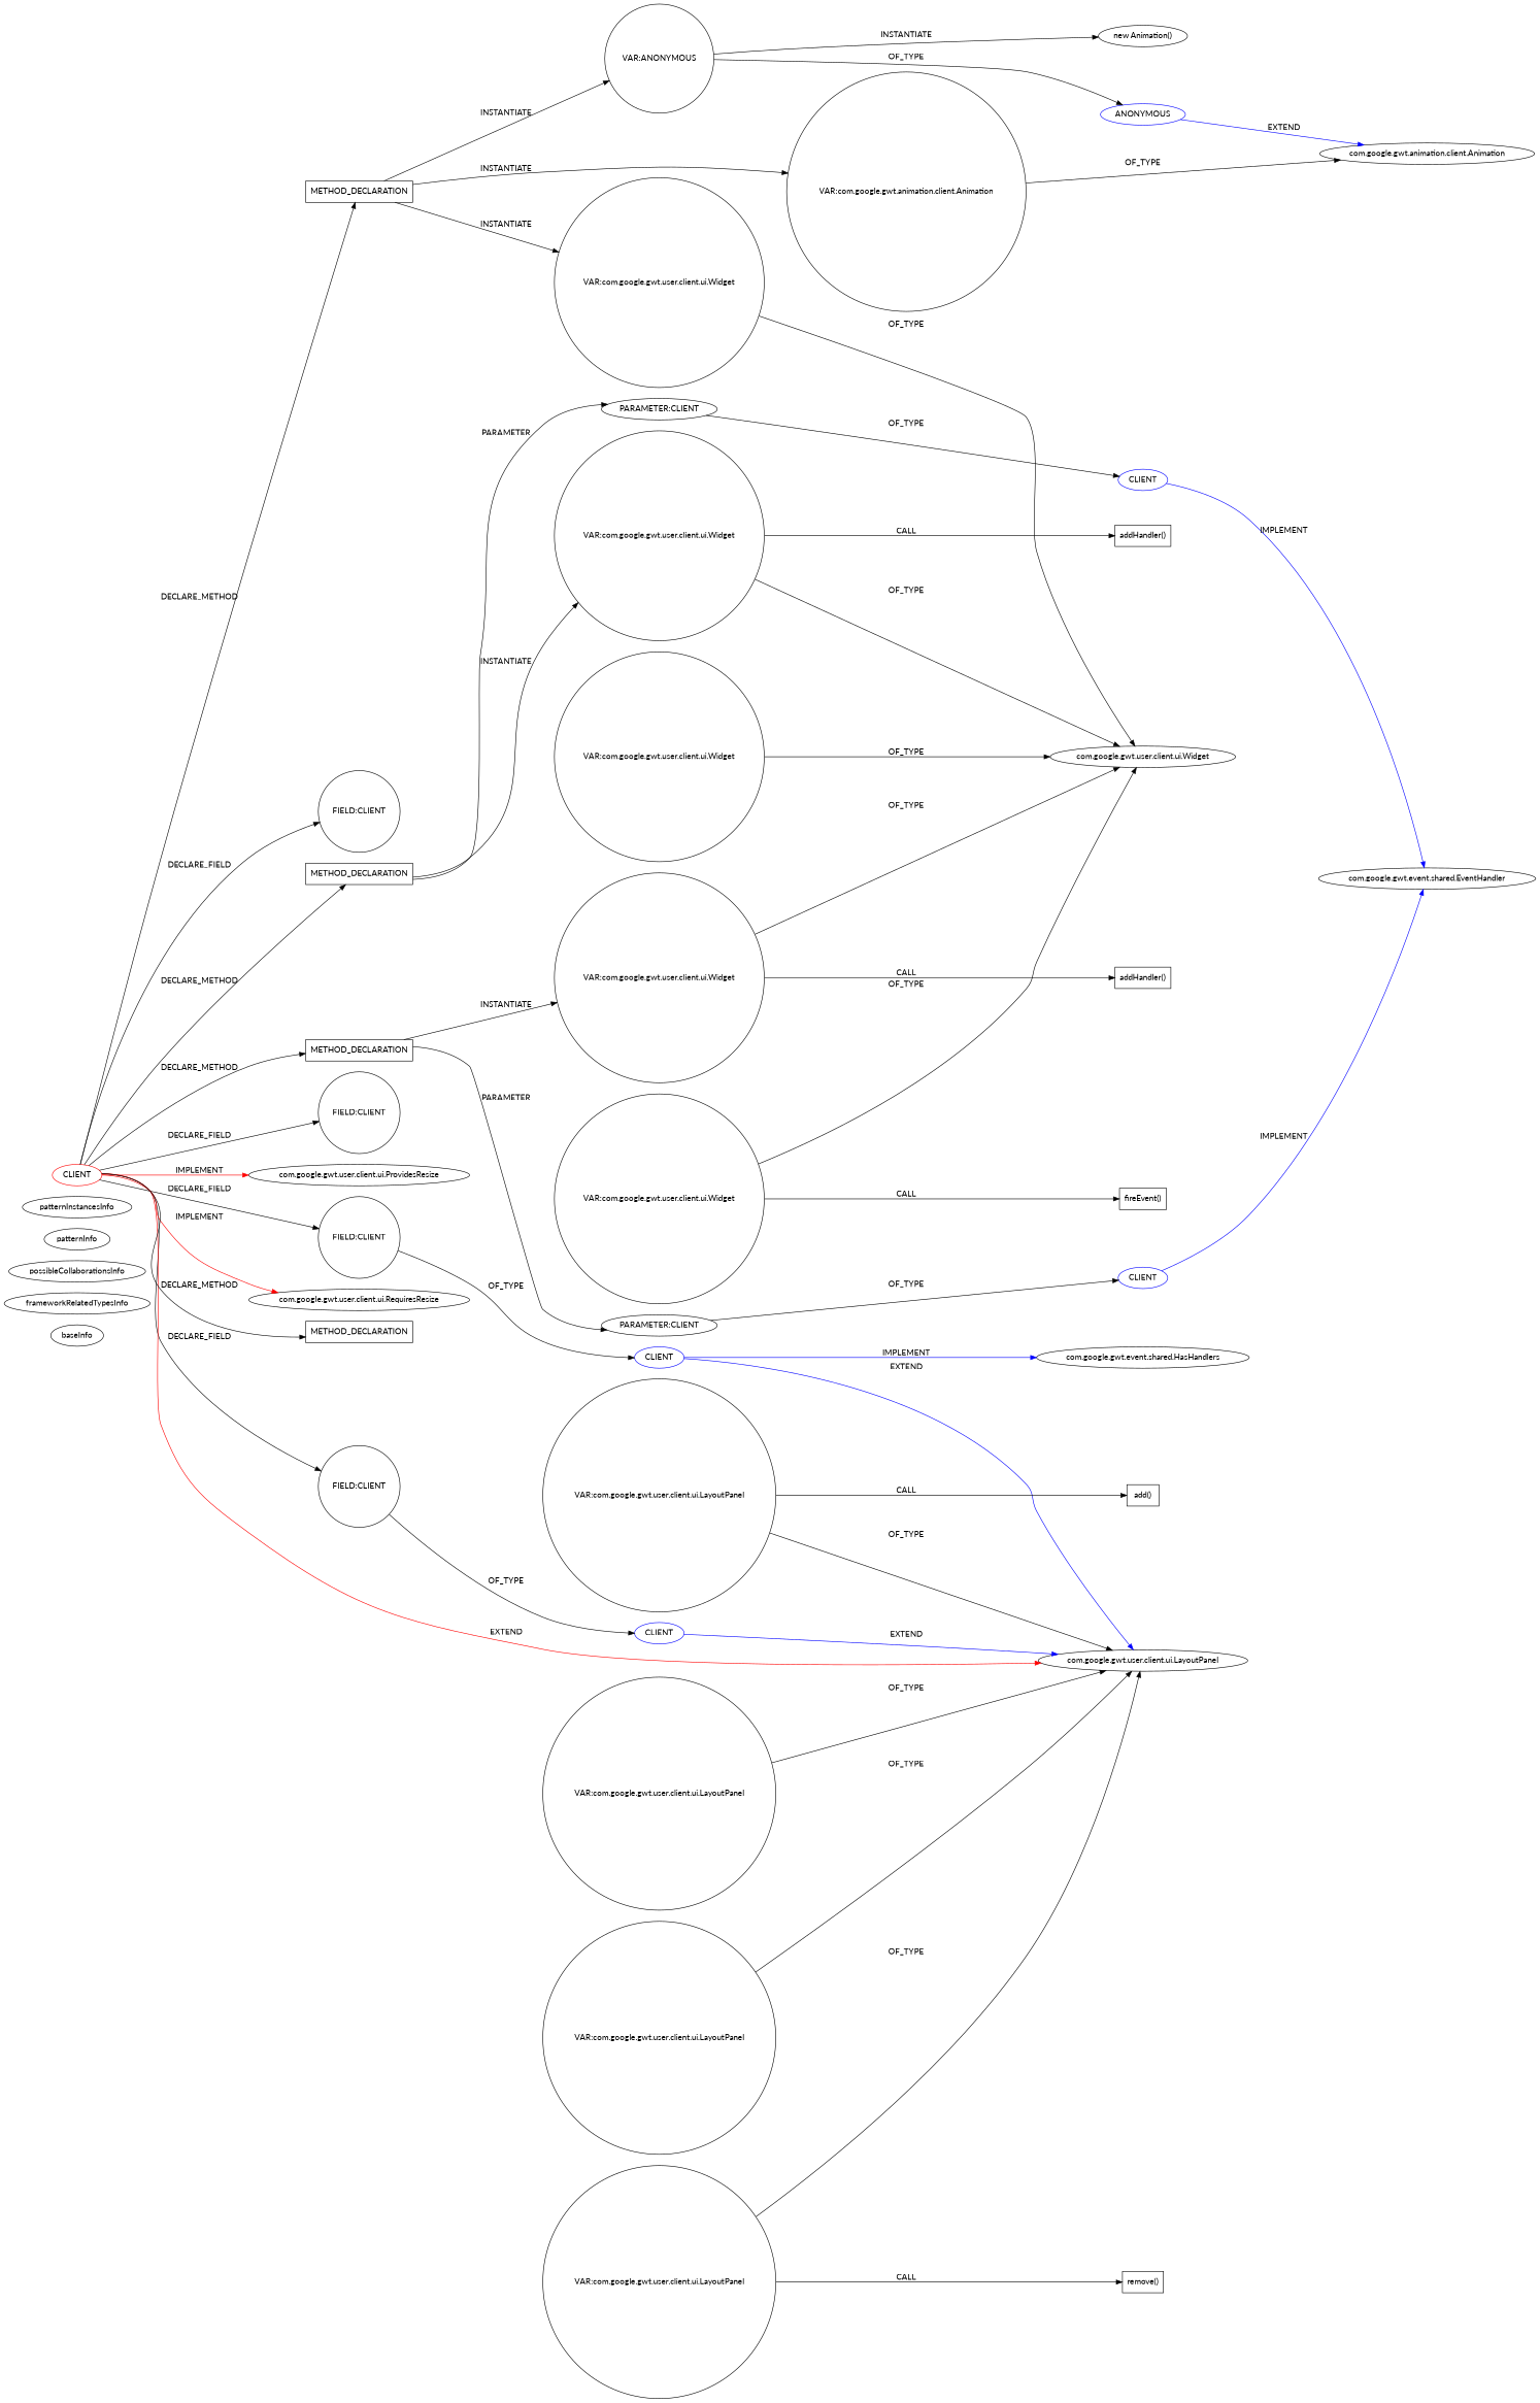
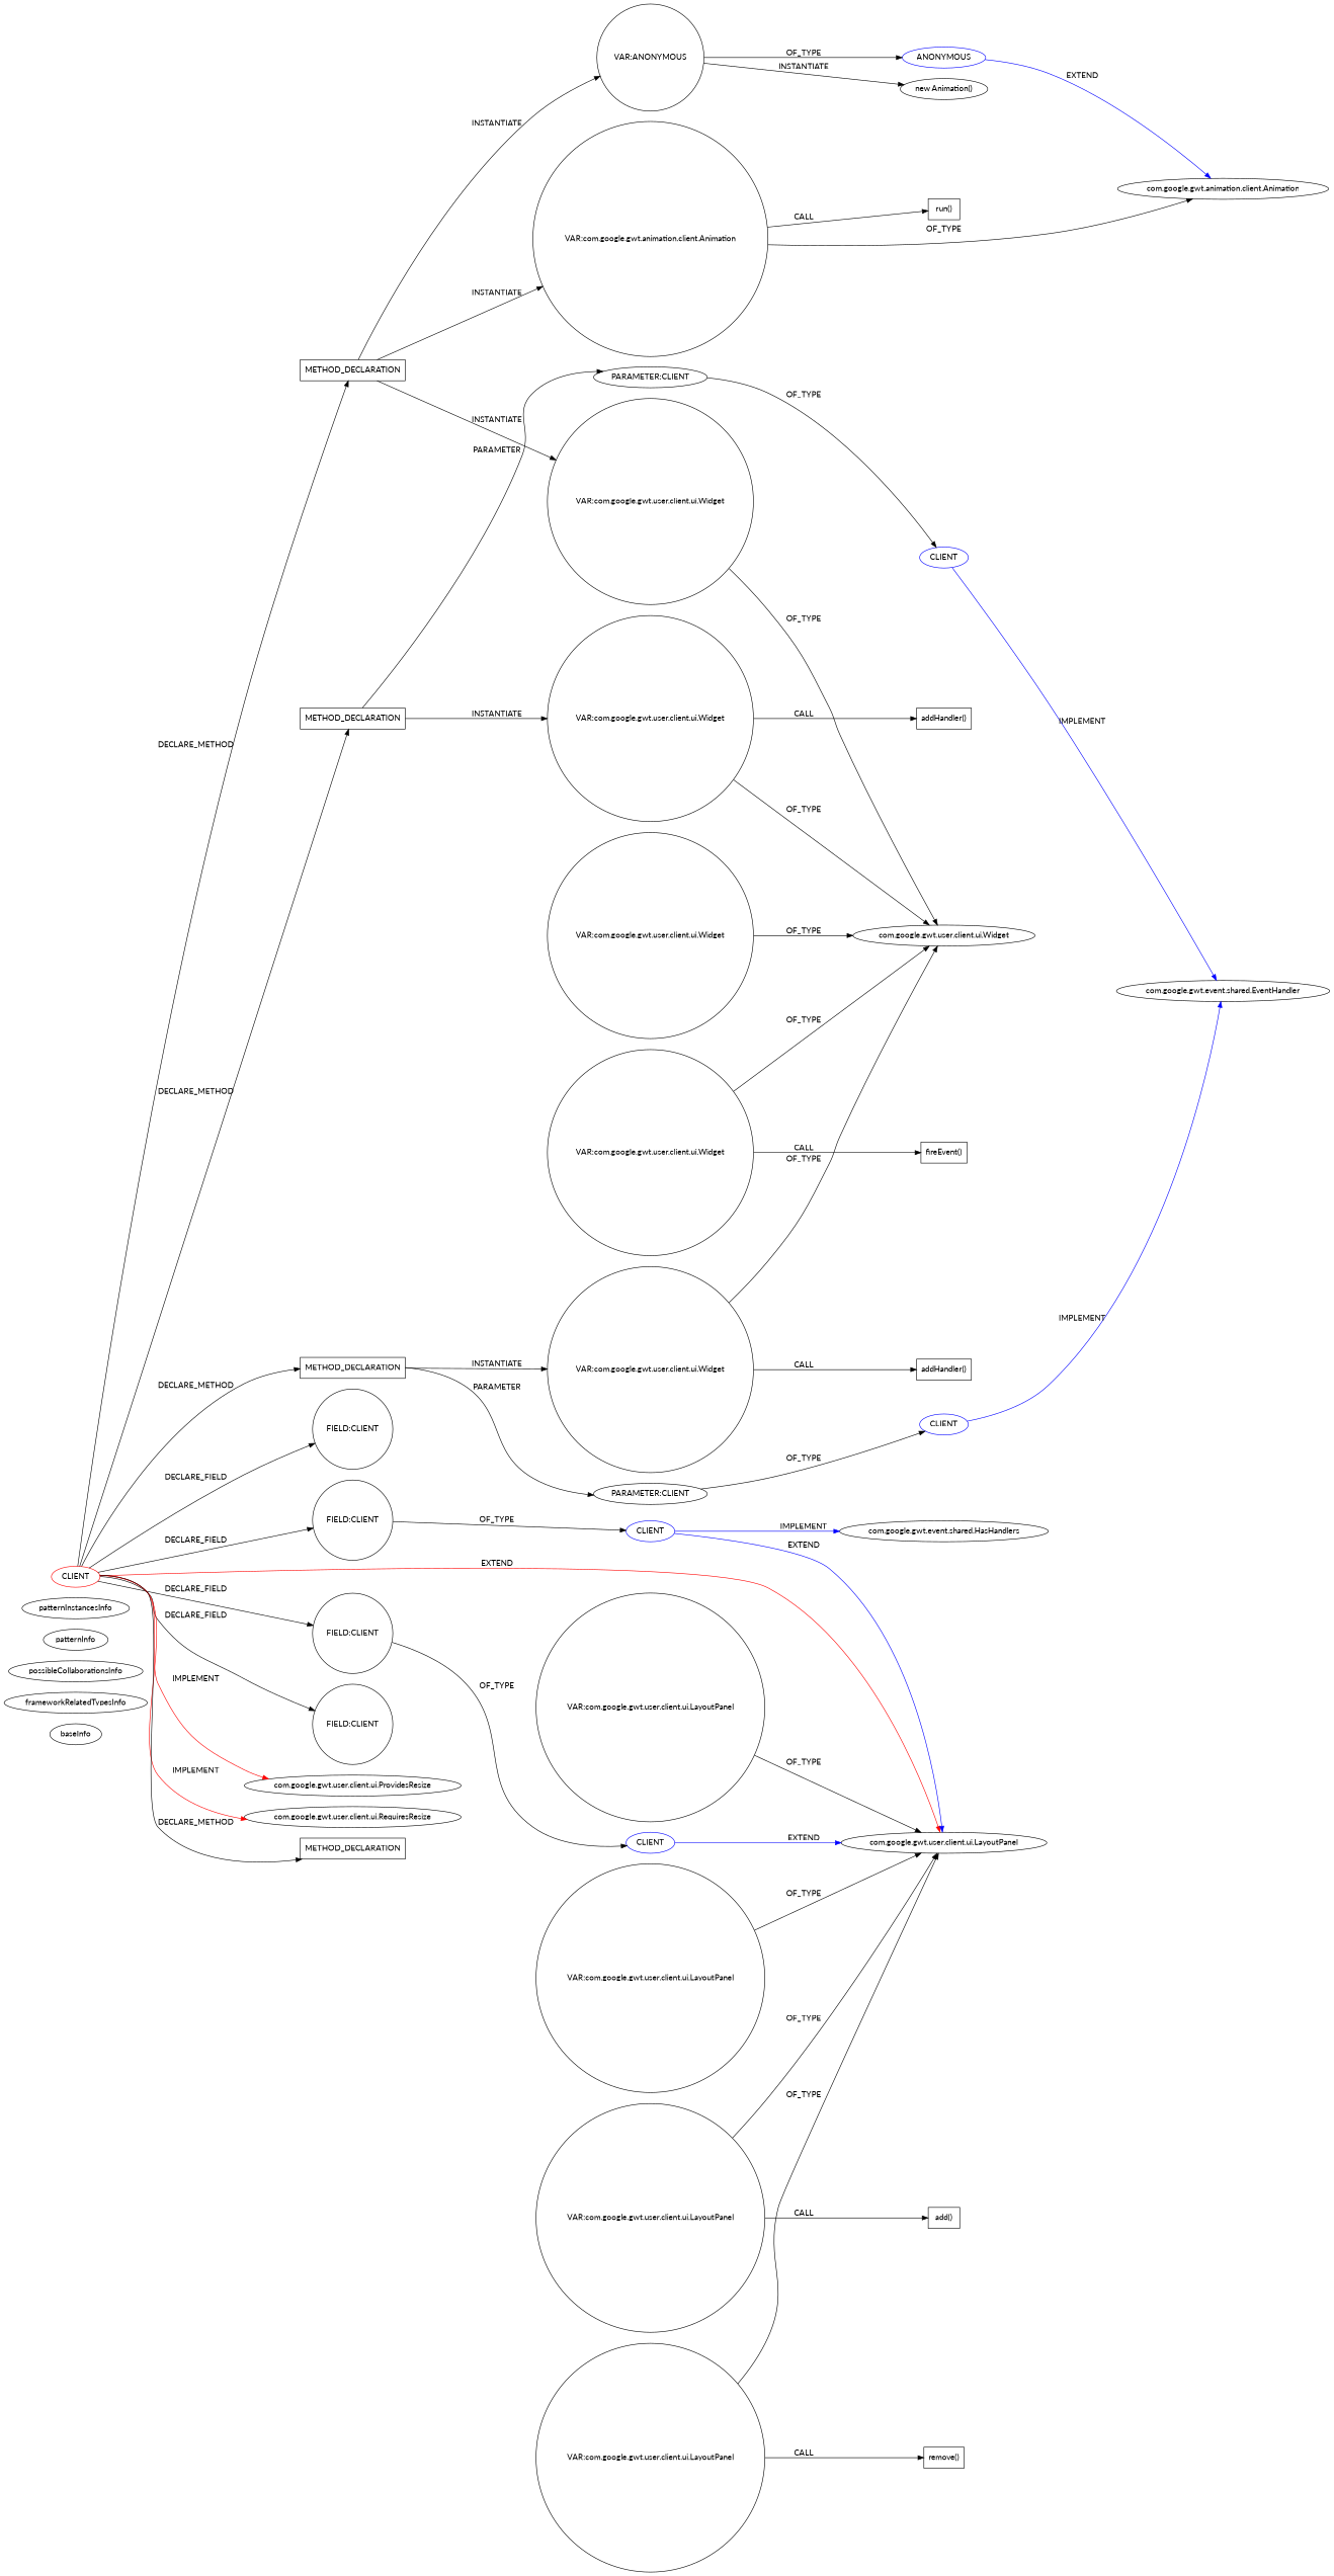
  digraph {
    fontname=Lato
    rankdir=LR
    node [fontname=Lato isFrameworkType=false vertexType=VARIABLE_EXPRESION]
    edge [fontname=Lato]
    baseInfo [category=pattern graphId=1286 isAnonymous=false possibleRelation=true isFrameworkType="" vertexType=""]
    frameworkRelatedTypesInfo [0="com.google.gwt.user.client.ui.RequiresResize" 1="com.google.gwt.user.client.ui.ProvidesResize" 2="com.google.gwt.user.client.ui.LayoutPanel" isFrameworkType="" vertexType=""]
    possibleCollaborationsInfo [0="1286~INSTANTIATION-CLIENT_METHOD_DECLARATION-~com.google.gwt.user.client.ui.RequiresResize com.google.gwt.user.client.ui.ProvidesResize com.google.gwt.user.client.ui.LayoutPanel ~com.google.gwt.animation.client.Animation ~false~true" 1="1286~FIELD_TYPE_DECLARATION-~com.google.gwt.user.client.ui.RequiresResize com.google.gwt.user.client.ui.ProvidesResize com.google.gwt.user.client.ui.LayoutPanel ~com.google.gwt.user.client.ui.LayoutPanel ~false~false" 2="1286~FIELD_TYPE_DECLARATION-~com.google.gwt.user.client.ui.RequiresResize com.google.gwt.user.client.ui.ProvidesResize com.google.gwt.user.client.ui.LayoutPanel ~com.google.gwt.event.shared.HasHandlers com.google.gwt.user.client.ui.LayoutPanel ~false~false" 3="1286~PARAMETER_TYPE_DECLARATION-CLIENT_METHOD_DECLARATION-~com.google.gwt.user.client.ui.RequiresResize com.google.gwt.user.client.ui.ProvidesResize com.google.gwt.user.client.ui.LayoutPanel ~com.google.gwt.event.shared.EventHandler ~false~false" 4="1286~PARAMETER_TYPE_DECLARATION-CLIENT_METHOD_DECLARATION-~com.google.gwt.user.client.ui.RequiresResize com.google.gwt.user.client.ui.ProvidesResize com.google.gwt.user.client.ui.LayoutPanel ~com.google.gwt.event.shared.EventHandler ~false~false" isFrameworkType="" vertexType=""]
    patternInfo [frequency=2.0 patternRootClient=0 isFrameworkType="" vertexType=""]
    patternInstancesInfo [0="lambourg-WebGallery~/lambourg-WebGallery/WebGallery-master/client/src/com/lambourg/webgallery/client/folderview/FolderView.java~FolderView~3530" 1="lambourg-WebGallery~/lambourg-WebGallery/WebGallery-master/client/src/com/lambourg/webgallery/client/pictureview/PictureView.java~PictureView~3541" isFrameworkType="" vertexType=""]
    n6 [label="new Animation()" vertexType=CONSTRUCTOR_CALL]
    n7 [label="VAR:ANONYMOUS" shape=circle]
    n8 [color=blue label=ANONYMOUS vertexType=REFERENCE_ANONYMOUS_DECLARATION]
    n9 [label="com.google.gwt.animation.client.Animation" vertexType=FRAMEWORK_CLASS_TYPE]
    n10 [label=METHOD_DECLARATION shape=box vertexType=CLIENT_METHOD_DECLARATION]
    n11 [label="VAR:com.google.gwt.animation.client.Animation" shape=circle]
    n12 [label="VAR:com.google.gwt.user.client.ui.Widget" shape=circle]
+   n13 [label="run()" shape=box vertexType=INSIDE_CALL]
    n14 [label="com.google.gwt.user.client.ui.Widget" vertexType=FRAMEWORK_CLASS_TYPE]
    n15 [color=red label=CLIENT vertexType=ROOT_CLIENT_CLASS_DECLARATION]
    n16 [label="FIELD:CLIENT" shape=circle vertexType=FIELD_DECLARATION]
    n17 [label="FIELD:CLIENT" shape=circle vertexType=FIELD_DECLARATION]
    n18 [label="FIELD:CLIENT" shape=circle vertexType=FIELD_DECLARATION]
    n19 [label="FIELD:CLIENT" shape=circle vertexType=FIELD_DECLARATION]
    n20 [label="com.google.gwt.user.client.ui.ProvidesResize" vertexType=FRAMEWORK_INTERFACE_TYPE]
    n21 [label="com.google.gwt.user.client.ui.LayoutPanel" vertexType=FRAMEWORK_CLASS_TYPE]
    n22 [label="com.google.gwt.user.client.ui.RequiresResize" vertexType=FRAMEWORK_INTERFACE_TYPE]
    n23 [label=METHOD_DECLARATION shape=box vertexType=CLIENT_METHOD_DECLARATION]
    n24 [label=METHOD_DECLARATION shape=box vertexType=CLIENT_METHOD_DECLARATION]
    n25 [label=METHOD_DECLARATION shape=box vertexType=CLIENT_METHOD_DECLARATION]
    n26 [color=blue label=CLIENT vertexType=REFERENCE_CLIENT_CLASS_DECLARATION]
    n27 [color=blue label=CLIENT vertexType=REFERENCE_CLIENT_CLASS_DECLARATION]
    n28 [label="VAR:com.google.gwt.user.client.ui.Widget" shape=circle]
    n29 [label="PARAMETER:CLIENT" vertexType=PARAMETER_DECLARATION]
    n30 [label="VAR:com.google.gwt.user.client.ui.Widget" shape=circle]
    n31 [label="PARAMETER:CLIENT" vertexType=PARAMETER_DECLARATION]
    n32 [label="com.google.gwt.event.shared.HasHandlers" vertexType=FRAMEWORK_INTERFACE_TYPE]
    n33 [label="VAR:com.google.gwt.user.client.ui.LayoutPanel" shape=circle]
    n34 [label="VAR:com.google.gwt.user.client.ui.LayoutPanel" shape=circle]
    n35 [label="add()" shape=box vertexType=INSIDE_CALL]
    n36 [label="VAR:com.google.gwt.user.client.ui.LayoutPanel" shape=circle]
    n37 [label="remove()" shape=box vertexType=INSIDE_CALL]
    n38 [label="VAR:com.google.gwt.user.client.ui.LayoutPanel" shape=circle]
    n39 [label="addHandler()" shape=box vertexType=INSIDE_CALL]
    n40 [label="VAR:com.google.gwt.user.client.ui.Widget" shape=circle]
    n41 [label="fireEvent()" shape=box vertexType=INSIDE_CALL]
    n42 [label="addHandler()" shape=box vertexType=INSIDE_CALL]
    n43 [label="VAR:com.google.gwt.user.client.ui.Widget" shape=circle]
    n44 [color=blue label=CLIENT vertexType=REFERENCE_CLIENT_CLASS_DECLARATION]
    n45 [label="com.google.gwt.event.shared.EventHandler" vertexType=FRAMEWORK_INTERFACE_TYPE]
    n46 [color=blue label=CLIENT vertexType=REFERENCE_CLIENT_CLASS_DECLARATION]
    n7 -> n6 [label=INSTANTIATE]
    n7 -> n8 [label=OF_TYPE]
    n8 -> n9 [color=blue label=EXTEND]
    n10 -> n7 [label=INSTANTIATE]
    n10 -> n11 [label=INSTANTIATE]
    n10 -> n12 [label=INSTANTIATE]
    n11 -> n9 [label=OF_TYPE]
+   n11 -> n13 [label=CALL]
    n12 -> n14 [label=OF_TYPE]
    n15 -> n10 [label=DECLARE_METHOD]
    n15 -> n16 [label=DECLARE_FIELD]
    n15 -> n17 [label=DECLARE_FIELD]
    n15 -> n18 [label=DECLARE_FIELD]
    n15 -> n19 [label=DECLARE_FIELD]
    n15 -> n20 [color=red label=IMPLEMENT]
    n15 -> n21 [color=red label=EXTEND]
    n15 -> n22 [color=red label=IMPLEMENT]
    n15 -> n23 [label=DECLARE_METHOD]
    n15 -> n24 [label=DECLARE_METHOD]
    n15 -> n25 [label=DECLARE_METHOD]
    n17 -> n26 [label=OF_TYPE]
    n18 -> n27 [label=OF_TYPE]
    n24 -> n28 [label=INSTANTIATE]
    n24 -> n29 [label=PARAMETER]
    n25 -> n30 [label=INSTANTIATE]
    n25 -> n31 [label=PARAMETER]
    n26 -> n21 [color=blue label=EXTEND]
    n26 -> n32 [color=blue label=IMPLEMENT]
    n27 -> n21 [color=blue label=EXTEND]
    n28 -> n14 [label=OF_TYPE]
    n28 -> n39 [label=CALL]
    n29 -> n44 [label=OF_TYPE]
    n30 -> n14 [label=OF_TYPE]
    n30 -> n42 [label=CALL]
    n31 -> n46 [label=OF_TYPE]
    n33 -> n21 [label=OF_TYPE]
    n34 -> n21 [label=OF_TYPE]
    n34 -> n35 [label=CALL]
    n36 -> n21 [label=OF_TYPE]
    n36 -> n37 [label=CALL]
    n38 -> n21 [label=OF_TYPE]
    n40 -> n14 [label=OF_TYPE]
    n40 -> n41 [label=CALL]
    n43 -> n14 [label=OF_TYPE]
    n44 -> n45 [color=blue label=IMPLEMENT]
    n46 -> n45 [color=blue label=IMPLEMENT]
  }
